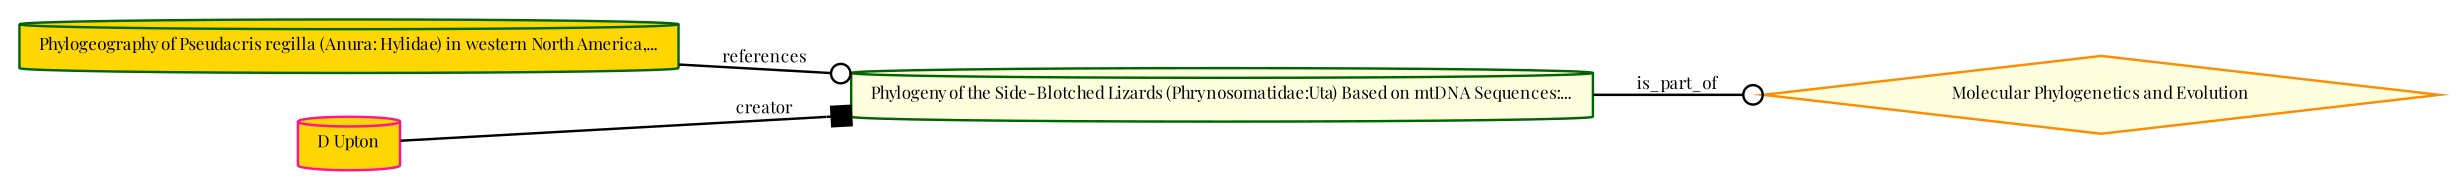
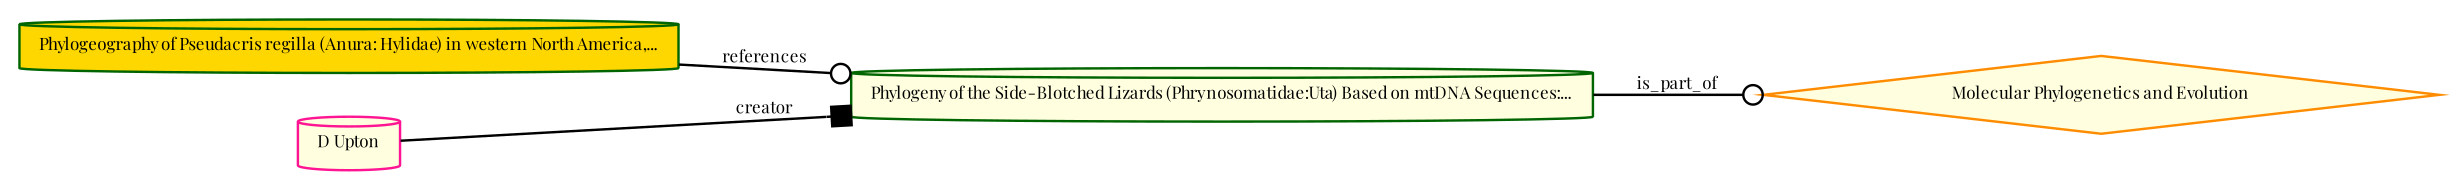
  digraph {
    rankdir=LR
    fontname="Playfair Display"
    node [fontname="Playfair Display" fontsize=7 style=filled fillcolor=lightyellow color=darkgreen shape=cylinder]
    edge [fontname="Playfair Display" fontsize=7 arrowhead=odot]
    n1 [height=0.27433100247 label="Phylogeny of the Side-Blotched Lizards (Phrynosomatidae:Uta) Based on mtDNA Sequences:..." width=0.27433100247]
    n2 [height=0.27433100247 label="Molecular Phylogenetics and Evolution" width=0.27433100247 color=darkorange shape=diamond]
    n3 [height=0.27433100247 label="Phylogeography of Pseudacris regilla (Anura: Hylidae) in western North America,..." width=0.27433100247 fillcolor=gold]
-   n4 [height=0.27433100247 label="D Upton" width=0.27433100247 fillcolor=gold color=deeppink]
+   n4 [height=0.27433100247 label="D Upton" width=0.27433100247 color=deeppink]
    n1 -> n2 [label=is_part_of]
    n3 -> n1 [label=references]
    n4 -> n1 [label=creator arrowhead=box]
  }
